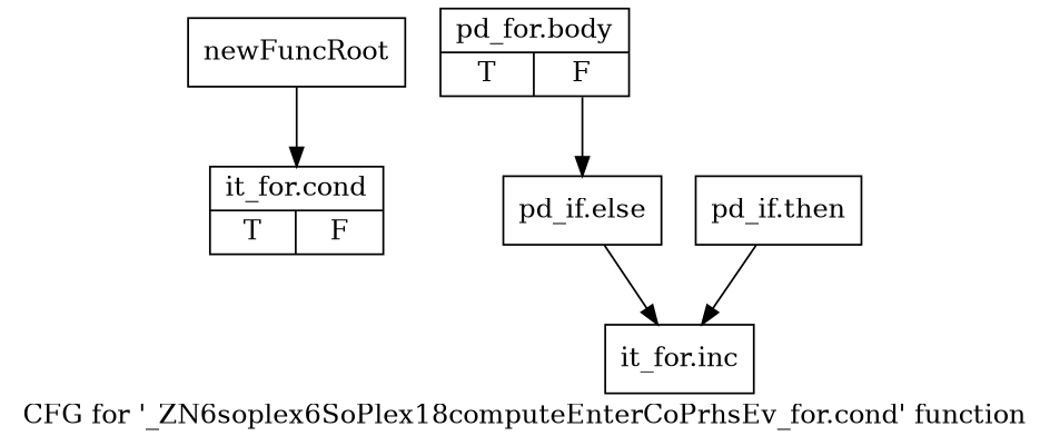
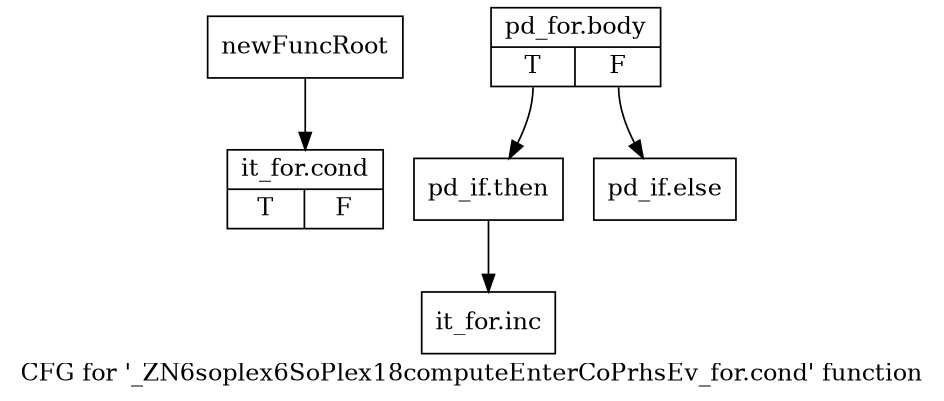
  digraph {
    label="CFG for '_ZN6soplex6SoPlex18computeEnterCoPrhsEv_for.cond' function"
    node [shape=record]
    n1 [label="{newFuncRoot}"]
    n2 [label="{it_for.cond|{<s0>T|<s1>F}}"]
    n3 [label="{pd_for.body|{<s0>T|<s1>F}}"]
    n4 [label="{pd_if.then}"]
    n5 [label="{pd_if.else}"]
    n6 [label="{it_for.inc}"]
    n1 -> n2
+   n3 -> n4 [tailport=s0]
    n3 -> n5 [tailport=s1]
    n4 -> n6
-   n5 -> n6
  }
